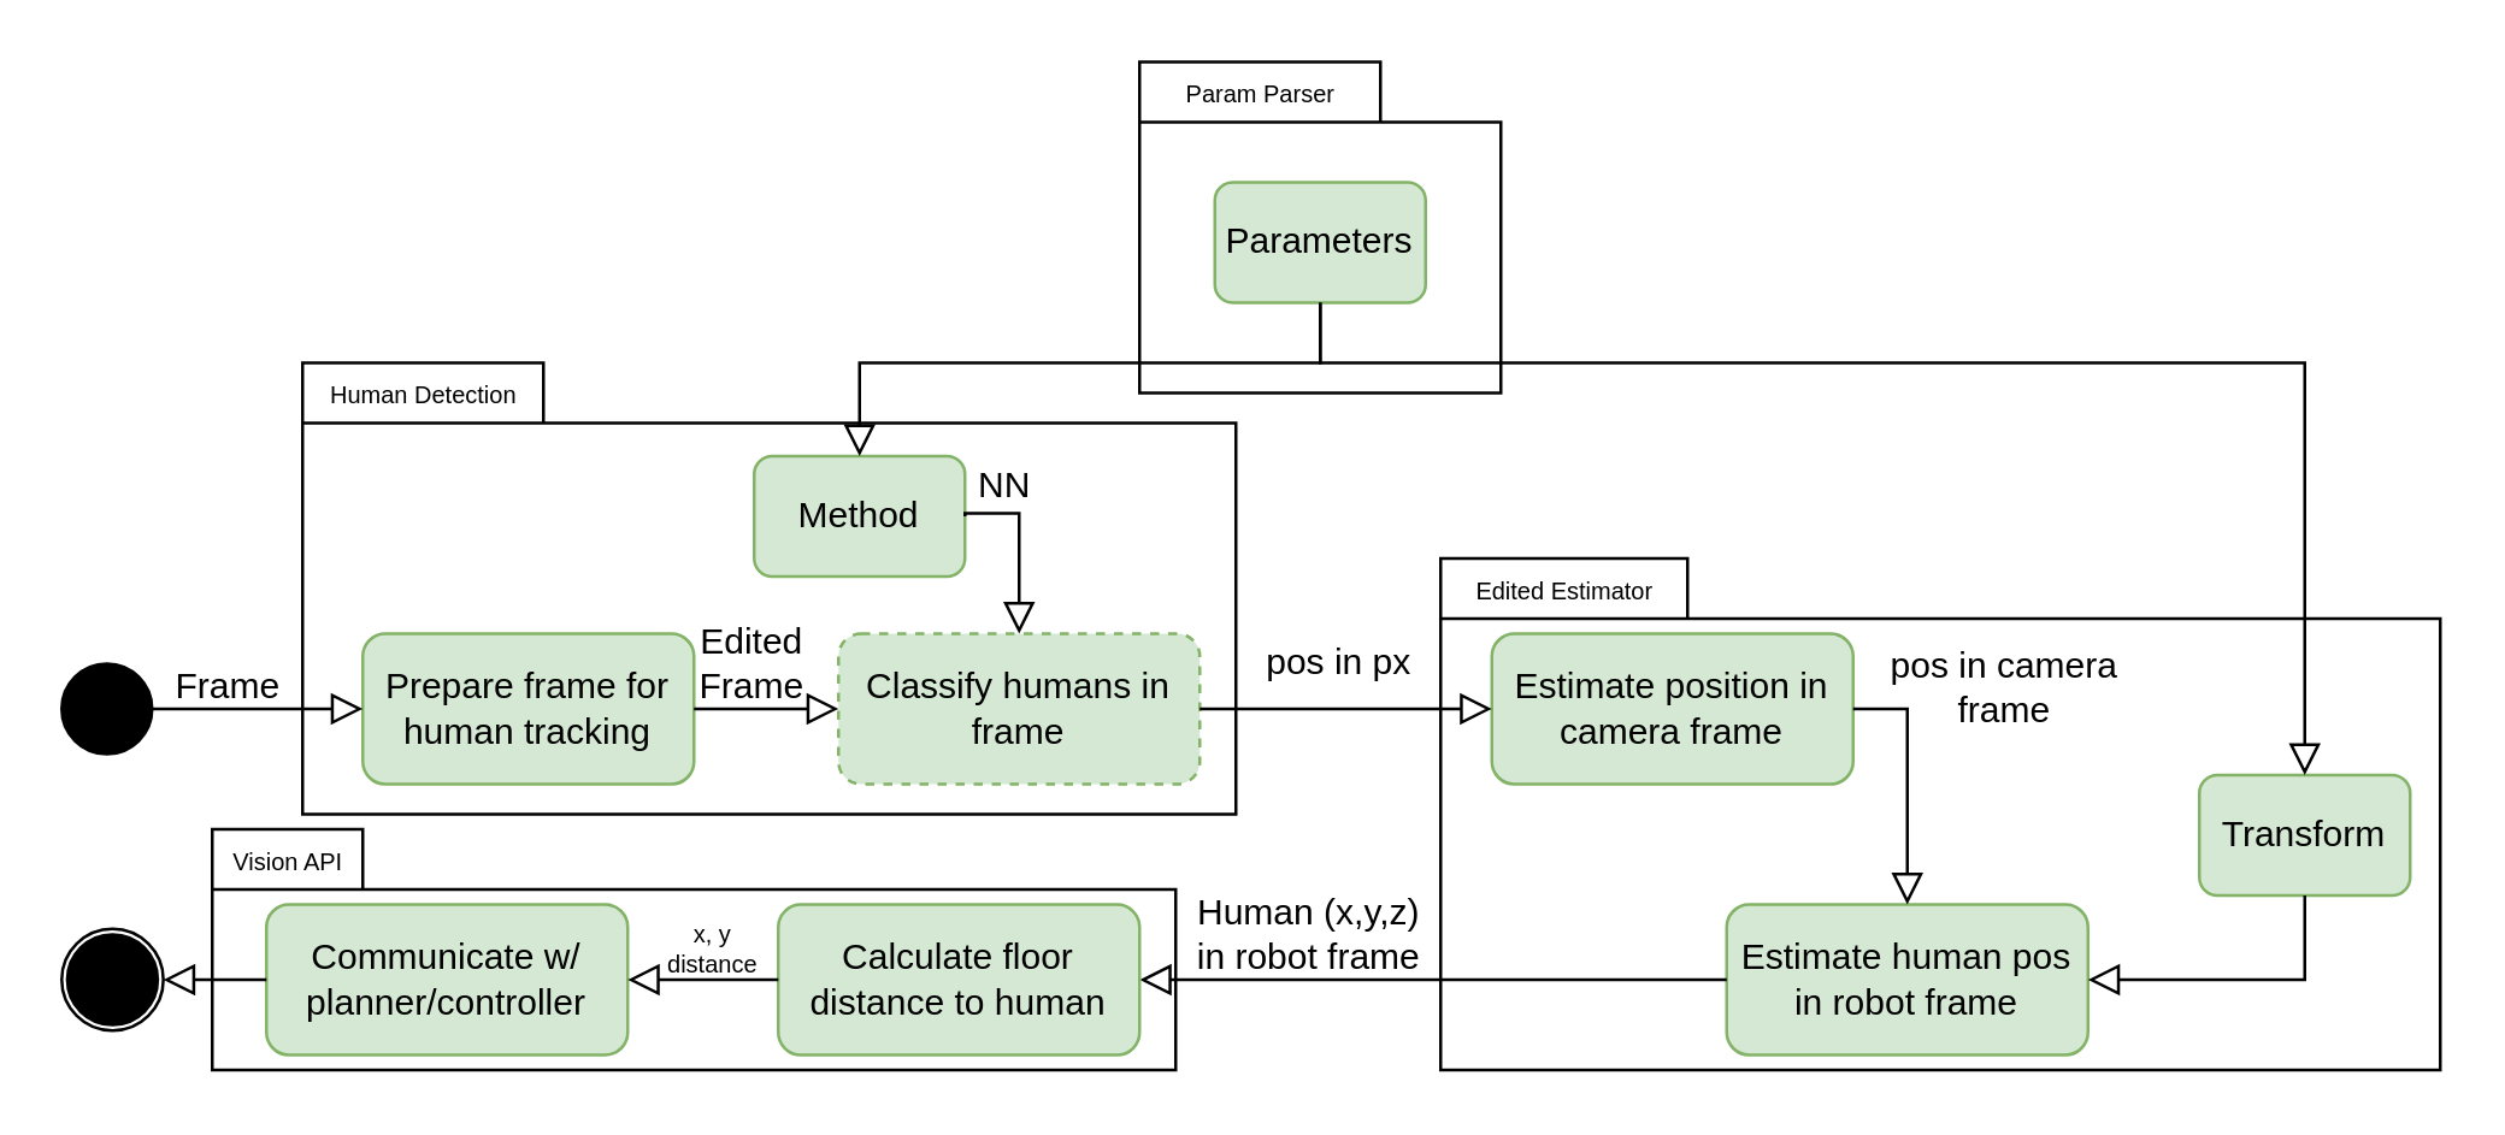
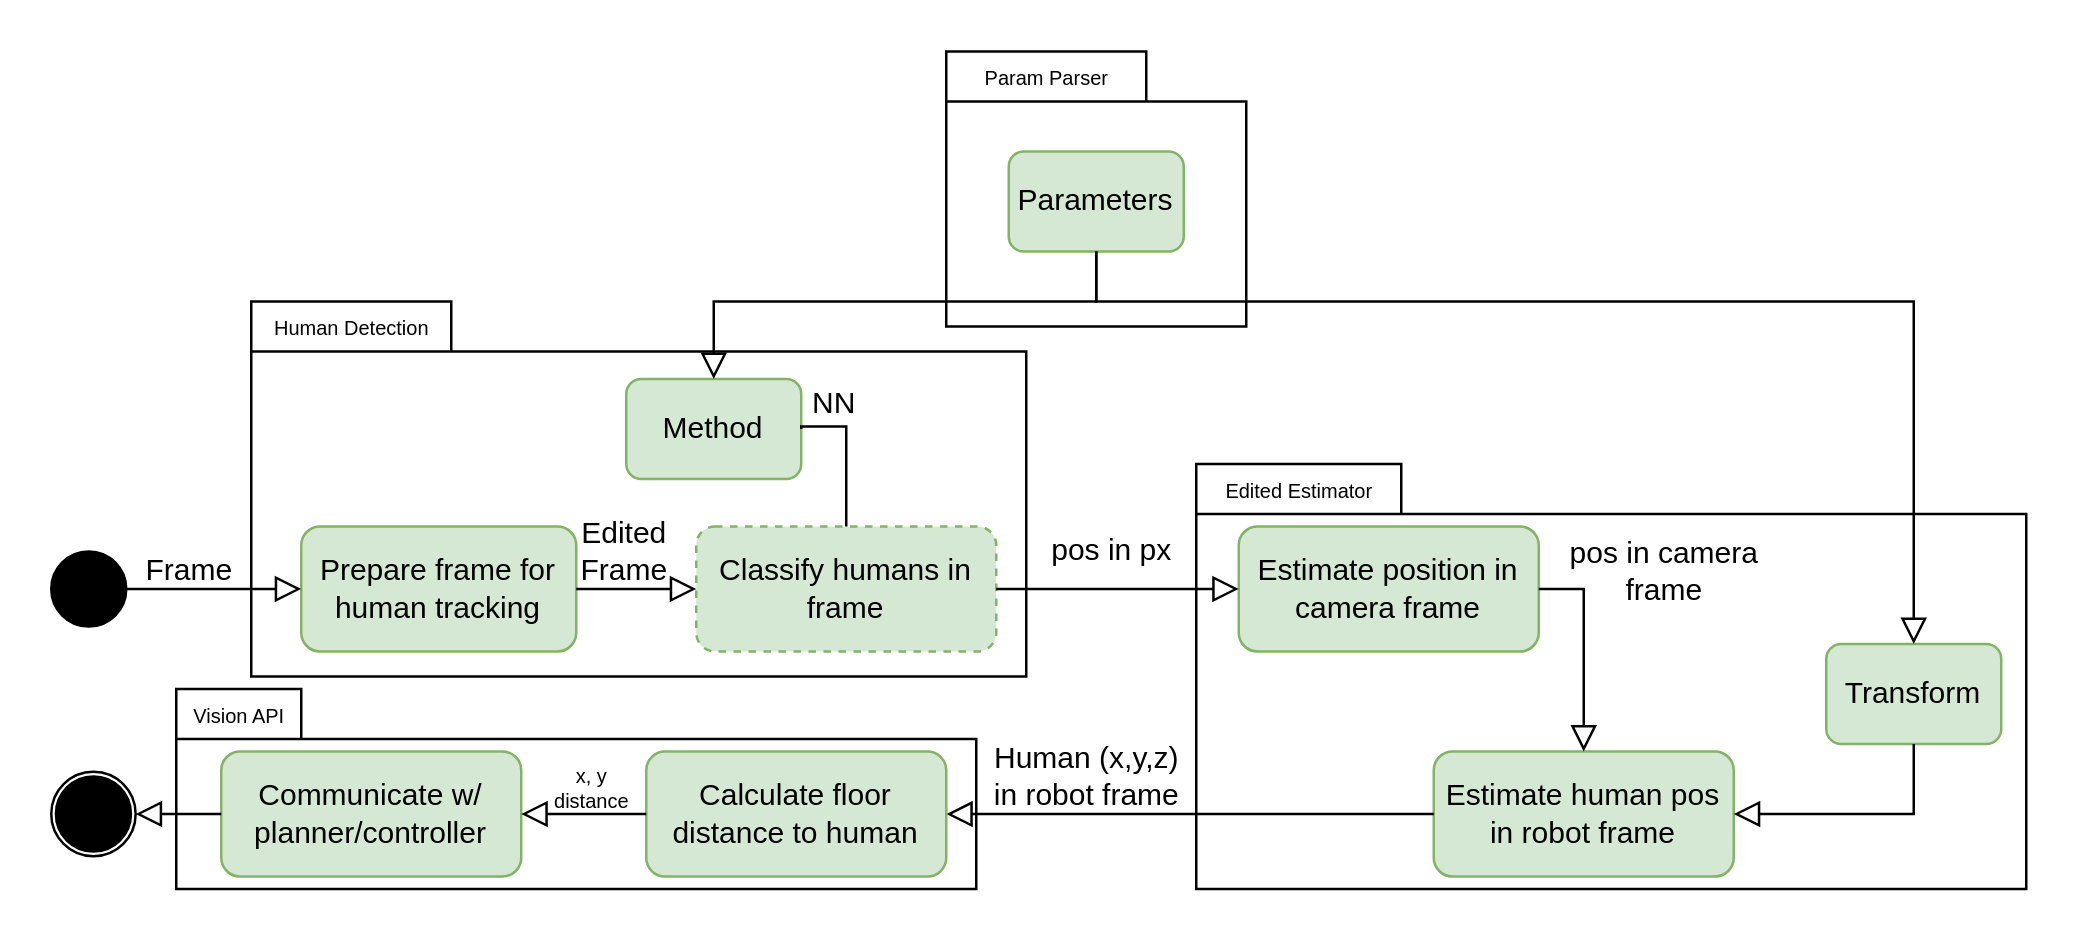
  <mxCell id="0" />
  <mxCell id="1" parent="0" />
  <mxCell id="2" value="&lt;div align=&quot;left&quot;&gt;&lt;br&gt;&lt;/div&gt;" style="shape=folder;fontStyle=1;spacingTop=10;tabWidth=80;tabHeight=20;tabPosition=left;html=1;" parent="1" vertex="1"><mxGeometry x="378" y="20" width="120" height="110" as="geometry" /></mxCell>
  <mxCell id="3" value="" style="shape=folder;fontStyle=1;spacingTop=10;tabWidth=82;tabHeight=20;tabPosition=left;html=1;" parent="1" vertex="1"><mxGeometry x="478" y="185" width="332" height="170" as="geometry" /></mxCell>
  <mxCell id="4" value="" style="shape=folder;fontStyle=1;spacingTop=10;tabWidth=50;tabHeight=20;tabPosition=left;html=1;align=left;" parent="1" vertex="1"><mxGeometry x="70" y="275" width="320" height="80" as="geometry" /></mxCell>
  <mxCell id="5" value="" style="shape=folder;fontStyle=1;spacingTop=10;tabWidth=80;tabHeight=20;tabPosition=left;html=1;" parent="1" vertex="1"><mxGeometry x="100" y="120" width="310" height="150" as="geometry" /></mxCell>
  <mxCell id="6" value="Prepare frame for&lt;br&gt;human tracking" style="rounded=1;whiteSpace=wrap;html=1;fontSize=12;glass=0;strokeWidth=1;shadow=0;fillColor=#d5e8d4;strokeColor=#82b366;" parent="1" vertex="1"><mxGeometry x="120" y="210" width="110" height="50" as="geometry" /></mxCell>
  <mxCell id="7" value="" style="ellipse;whiteSpace=wrap;html=1;aspect=fixed;fillColor=#000000;" parent="1" vertex="1"><mxGeometry x="20" y="220" width="30" height="30" as="geometry" /></mxCell>
  <mxCell id="8" value="" style="rounded=0;html=1;jettySize=auto;orthogonalLoop=1;fontSize=11;endArrow=block;endFill=0;endSize=8;strokeWidth=1;shadow=0;labelBackgroundColor=none;edgeStyle=orthogonalEdgeStyle;exitX=1;exitY=0.5;exitDx=0;exitDy=0;entryX=0;entryY=0.5;entryDx=0;entryDy=0;" parent="1" source="7" target="6" edge="1"><mxGeometry relative="1" as="geometry"><mxPoint x="144.13" y="309.6" as="sourcePoint" /><mxPoint x="130" y="235" as="targetPoint" /></mxGeometry></mxCell>
  <mxCell id="9" value="" style="group" parent="1" vertex="1" connectable="0"><mxGeometry x="20" y="308.13" width="33.75" height="33.75" as="geometry" /></mxCell>
  <mxCell id="10" value="" style="ellipse;whiteSpace=wrap;html=1;aspect=fixed;fillColor=none;" parent="9" vertex="1"><mxGeometry width="33.75" height="33.75" as="geometry" /></mxCell>
  <mxCell id="11" value="" style="ellipse;whiteSpace=wrap;html=1;aspect=fixed;fillColor=#000000;" parent="9" vertex="1"><mxGeometry x="1.87" y="1.87" width="30" height="30" as="geometry" /></mxCell>
  <mxCell id="12" value="Frame" style="text;html=1;align=center;verticalAlign=middle;resizable=0;points=[];autosize=1;strokeColor=none;fillColor=none;" parent="1" vertex="1"><mxGeometry x="50" y="218" width="50" height="20" as="geometry" /></mxCell>
  <mxCell id="13" value="" style="rounded=0;html=1;jettySize=auto;orthogonalLoop=1;fontSize=11;endArrow=block;endFill=0;endSize=8;strokeWidth=1;shadow=0;labelBackgroundColor=none;edgeStyle=orthogonalEdgeStyle;exitX=1;exitY=0.5;exitDx=0;exitDy=0;entryX=0;entryY=0.5;entryDx=0;entryDy=0;" parent="1" source="6" target="14" edge="1"><mxGeometry relative="1" as="geometry"><mxPoint x="270" y="234.88" as="sourcePoint" /><mxPoint x="310" y="235" as="targetPoint" /></mxGeometry></mxCell>
  <mxCell id="14" value="Classify humans in frame" style="rounded=1;whiteSpace=wrap;html=1;fontSize=12;glass=0;strokeWidth=1;shadow=0;fillColor=#d5e8d4;strokeColor=#82b366;dashed=1;" parent="1" vertex="1"><mxGeometry x="278" y="210" width="120" height="50" as="geometry" /></mxCell>
  <mxCell id="15" value="Method" style="rounded=1;whiteSpace=wrap;html=1;fontSize=12;glass=0;strokeWidth=1;shadow=0;fillColor=#d5e8d4;strokeColor=#82b366;" parent="1" vertex="1"><mxGeometry x="250" y="151" width="70" height="40" as="geometry" /></mxCell>
  <mxCell id="16" value="Parameters" style="rounded=1;whiteSpace=wrap;html=1;fontSize=12;glass=0;strokeWidth=1;shadow=0;fillColor=#d5e8d4;strokeColor=#82b366;" parent="1" vertex="1"><mxGeometry x="403" y="60" width="70" height="40" as="geometry" /></mxCell>
  <mxCell id="17" value="" style="rounded=0;html=1;jettySize=auto;orthogonalLoop=1;fontSize=11;endArrow=block;endFill=0;endSize=8;strokeWidth=1;shadow=0;labelBackgroundColor=none;edgeStyle=orthogonalEdgeStyle;exitX=0.5;exitY=1;exitDx=0;exitDy=0;entryX=0.5;entryY=0;entryDx=0;entryDy=0;" parent="1" source="16" target="15" edge="1"><mxGeometry relative="1" as="geometry"><mxPoint x="270" y="270" as="sourcePoint" /><mxPoint x="330" y="270" as="targetPoint" /><Array as="points"><mxPoint x="438" y="120" /><mxPoint x="285" y="120" /></Array></mxGeometry></mxCell>
- <mxCell id="18" value="" style="rounded=0;html=1;jettySize=auto;orthogonalLoop=1;fontSize=11;endArrow=block;endFill=0;endSize=8;strokeWidth=1;shadow=0;labelBackgroundColor=none;edgeStyle=orthogonalEdgeStyle;exitX=1;exitY=0.5;exitDx=0;exitDy=0;entryX=0.5;entryY=0;entryDx=0;entryDy=0;" parent="1" source="15" target="14" edge="1"><mxGeometry relative="1" as="geometry"><mxPoint x="290" y="254.88" as="sourcePoint" /><mxPoint x="350" y="254.88" as="targetPoint" /><Array as="points"><mxPoint x="320" y="170" /><mxPoint x="338" y="170" /></Array></mxGeometry></mxCell>
+ <mxCell id="18" value="" style="rounded=0;html=1;jettySize=auto;orthogonalLoop=1;fontSize=11;endArrow=none;endFill=0;endSize=8;strokeWidth=1;shadow=0;labelBackgroundColor=none;edgeStyle=orthogonalEdgeStyle;exitX=1;exitY=0.5;exitDx=0;exitDy=0;entryX=0.5;entryY=0;entryDx=0;entryDy=0;" parent="1" source="15" target="14" edge="1"><mxGeometry relative="1" as="geometry"><mxPoint x="290" y="254.88" as="sourcePoint" /><mxPoint x="350" y="254.88" as="targetPoint" /><Array as="points"><mxPoint x="320" y="170" /><mxPoint x="338" y="170" /></Array></mxGeometry></mxCell>
  <mxCell id="19" value="Edited&lt;br&gt;Frame" style="text;html=1;align=center;verticalAlign=middle;resizable=0;points=[];autosize=1;strokeColor=none;fillColor=none;" parent="1" vertex="1"><mxGeometry x="224" y="205" width="50" height="30" as="geometry" /></mxCell>
  <mxCell id="20" value="NN" style="text;html=1;align=center;verticalAlign=middle;resizable=0;points=[];autosize=1;strokeColor=none;fillColor=none;" parent="1" vertex="1"><mxGeometry x="318" y="151" width="30" height="20" as="geometry" /></mxCell>
  <mxCell id="21" value="Estimate position in camera frame" style="rounded=1;whiteSpace=wrap;html=1;fontSize=12;glass=0;strokeWidth=1;shadow=0;fillColor=#d5e8d4;strokeColor=#82b366;" parent="1" vertex="1"><mxGeometry x="495" y="210" width="120" height="50" as="geometry" /></mxCell>
  <mxCell id="22" value="" style="rounded=0;html=1;jettySize=auto;orthogonalLoop=1;fontSize=11;endArrow=block;endFill=0;endSize=8;strokeWidth=1;shadow=0;labelBackgroundColor=none;edgeStyle=orthogonalEdgeStyle;exitX=1;exitY=0.5;exitDx=0;exitDy=0;entryX=0;entryY=0.5;entryDx=0;entryDy=0;" parent="1" source="14" target="21" edge="1"><mxGeometry relative="1" as="geometry"><mxPoint x="250" y="180" as="sourcePoint" /><mxPoint x="280" y="180" as="targetPoint" /></mxGeometry></mxCell>
  <mxCell id="23" value="pos in px" style="text;html=1;align=center;verticalAlign=middle;resizable=0;points=[];autosize=1;strokeColor=none;fillColor=none;" parent="1" vertex="1"><mxGeometry x="414" y="210" width="60" height="20" as="geometry" /></mxCell>
  <mxCell id="24" value="Estimate human pos&lt;br&gt;in robot frame" style="rounded=1;whiteSpace=wrap;html=1;fontSize=12;glass=0;strokeWidth=1;shadow=0;fillColor=#d5e8d4;strokeColor=#82b366;" parent="1" vertex="1"><mxGeometry x="573" y="300" width="120" height="50" as="geometry" /></mxCell>
  <mxCell id="25" value="" style="rounded=0;html=1;jettySize=auto;orthogonalLoop=1;fontSize=11;endArrow=block;endFill=0;endSize=8;strokeWidth=1;shadow=0;labelBackgroundColor=none;edgeStyle=orthogonalEdgeStyle;entryX=0.5;entryY=0;entryDx=0;entryDy=0;exitX=1;exitY=0.5;exitDx=0;exitDy=0;" parent="1" source="21" target="24" edge="1"><mxGeometry relative="1" as="geometry"><mxPoint x="630" y="190" as="sourcePoint" /><mxPoint x="703" y="189.77" as="targetPoint" /><Array as="points"><mxPoint x="633" y="235" /></Array></mxGeometry></mxCell>
  <mxCell id="26" value="&lt;span&gt;Communicate w/&lt;/span&gt;&lt;br&gt;&lt;span&gt;planner/controller&lt;/span&gt;" style="rounded=1;whiteSpace=wrap;html=1;fontSize=12;glass=0;strokeWidth=1;shadow=0;fillColor=#d5e8d4;strokeColor=#82b366;" parent="1" vertex="1"><mxGeometry x="88" y="300" width="120" height="50" as="geometry" /></mxCell>
  <mxCell id="27" value="" style="rounded=0;html=1;jettySize=auto;orthogonalLoop=1;fontSize=11;endArrow=block;endFill=0;endSize=8;strokeWidth=1;shadow=0;labelBackgroundColor=none;edgeStyle=orthogonalEdgeStyle;entryX=1;entryY=0.5;entryDx=0;entryDy=0;exitX=0;exitY=0.5;exitDx=0;exitDy=0;" parent="1" source="24" target="38" edge="1"><mxGeometry relative="1" as="geometry"><mxPoint x="600" y="245" as="sourcePoint" /><mxPoint x="630" y="310" as="targetPoint" /></mxGeometry></mxCell>
  <mxCell id="28" value="&lt;div&gt;Human (x,y,z)&lt;/div&gt;&lt;div&gt;in robot frame&lt;/div&gt;" style="text;html=1;align=center;verticalAlign=middle;resizable=0;points=[];autosize=1;strokeColor=none;fillColor=none;" parent="1" vertex="1"><mxGeometry x="389" y="295" width="90" height="30" as="geometry" /></mxCell>
  <mxCell id="29" value="Transform" style="rounded=1;whiteSpace=wrap;html=1;fontSize=12;glass=0;strokeWidth=1;shadow=0;fillColor=#d5e8d4;strokeColor=#82b366;" parent="1" vertex="1"><mxGeometry x="730" y="257" width="70" height="40" as="geometry" /></mxCell>
  <mxCell id="30" value="" style="rounded=0;html=1;jettySize=auto;orthogonalLoop=1;fontSize=11;endArrow=block;endFill=0;endSize=8;strokeWidth=1;shadow=0;labelBackgroundColor=none;edgeStyle=orthogonalEdgeStyle;exitX=0.5;exitY=1;exitDx=0;exitDy=0;entryX=1;entryY=0.5;entryDx=0;entryDy=0;" parent="1" source="29" target="24" edge="1"><mxGeometry relative="1" as="geometry"><mxPoint x="730" y="360.97" as="sourcePoint" /><mxPoint x="748" y="399.97" as="targetPoint" /><Array as="points"><mxPoint x="765" y="325" /></Array></mxGeometry></mxCell>
  <mxCell id="31" value="&lt;div&gt;pos in camera&lt;/div&gt;&lt;div&gt;frame&lt;/div&gt;" style="text;html=1;align=center;verticalAlign=middle;resizable=0;points=[];autosize=1;strokeColor=none;fillColor=none;" parent="1" vertex="1"><mxGeometry x="620" y="213" width="90" height="30" as="geometry" /></mxCell>
  <mxCell id="32" value="" style="rounded=0;html=1;jettySize=auto;orthogonalLoop=1;fontSize=11;endArrow=block;endFill=0;endSize=8;strokeWidth=1;shadow=0;labelBackgroundColor=none;edgeStyle=orthogonalEdgeStyle;exitX=0;exitY=0.5;exitDx=0;exitDy=0;entryX=1;entryY=0.5;entryDx=0;entryDy=0;" parent="1" source="26" target="10" edge="1"><mxGeometry relative="1" as="geometry"><mxPoint x="145.75" y="289" as="sourcePoint" /><mxPoint x="175.75" y="289" as="targetPoint" /></mxGeometry></mxCell>
  <mxCell id="33" value="&lt;font style=&quot;font-size: 8px&quot;&gt;Vision API&lt;/font&gt;" style="text;html=1;align=center;verticalAlign=middle;resizable=0;points=[];autosize=1;strokeColor=none;fillColor=none;" parent="1" vertex="1"><mxGeometry x="70" y="275" width="50" height="20" as="geometry" /></mxCell>
  <mxCell id="34" value="&lt;font style=&quot;font-size: 8px&quot;&gt;Human Detection&lt;/font&gt;" style="text;html=1;align=center;verticalAlign=middle;resizable=0;points=[];autosize=1;strokeColor=none;fillColor=none;" parent="1" vertex="1"><mxGeometry x="100" y="120" width="80" height="20" as="geometry" /></mxCell>
  <mxCell id="35" value="&lt;font style=&quot;font-size: 8px&quot;&gt;Edited Estimator&lt;/font&gt;" style="text;html=1;align=center;verticalAlign=middle;resizable=0;points=[];autosize=1;strokeColor=none;fillColor=none;" parent="1" vertex="1"><mxGeometry x="479" y="185" width="80" height="20" as="geometry" /></mxCell>
  <mxCell id="36" value="" style="rounded=0;html=1;jettySize=auto;orthogonalLoop=1;fontSize=11;endArrow=block;endFill=0;endSize=8;strokeWidth=1;shadow=0;labelBackgroundColor=none;edgeStyle=orthogonalEdgeStyle;exitX=0.5;exitY=1;exitDx=0;exitDy=0;entryX=0.5;entryY=0;entryDx=0;entryDy=0;" parent="1" source="16" target="29" edge="1"><mxGeometry relative="1" as="geometry"><mxPoint x="448" y="110" as="sourcePoint" /><mxPoint x="640" y="180" as="targetPoint" /><Array as="points"><mxPoint x="438" y="120" /><mxPoint x="765" y="120" /></Array></mxGeometry></mxCell>
  <mxCell id="37" value="&lt;font style=&quot;font-size: 8px&quot;&gt;Param Parser&lt;/font&gt;" style="text;html=1;align=center;verticalAlign=middle;resizable=0;points=[];autosize=1;strokeColor=none;fillColor=none;" parent="1" vertex="1"><mxGeometry x="388" y="20" width="60" height="20" as="geometry" /></mxCell>
  <mxCell id="38" value="Calculate floor distance to human" style="rounded=1;whiteSpace=wrap;html=1;fontSize=12;glass=0;strokeWidth=1;shadow=0;fillColor=#d5e8d4;strokeColor=#82b366;" parent="1" vertex="1"><mxGeometry x="258" y="300.01" width="120" height="50" as="geometry" /></mxCell>
  <mxCell id="39" value="" style="rounded=0;html=1;jettySize=auto;orthogonalLoop=1;fontSize=11;endArrow=block;endFill=0;endSize=8;strokeWidth=1;shadow=0;labelBackgroundColor=none;edgeStyle=orthogonalEdgeStyle;exitX=0;exitY=0.5;exitDx=0;exitDy=0;entryX=1;entryY=0.5;entryDx=0;entryDy=0;" parent="1" source="38" target="26" edge="1"><mxGeometry relative="1" as="geometry"><mxPoint x="541" y="334" as="sourcePoint" /><mxPoint x="208" y="399" as="targetPoint" /></mxGeometry></mxCell>
  <mxCell id="40" value="&lt;div&gt;x, y&lt;/div&gt;&lt;div&gt;distance&lt;/div&gt;" style="text;html=1;align=center;verticalAlign=middle;resizable=0;points=[];autosize=1;strokeColor=none;fillColor=none;fontSize=8;" parent="1" vertex="1"><mxGeometry x="211" y="300" width="50" height="30" as="geometry" /></mxCell>
